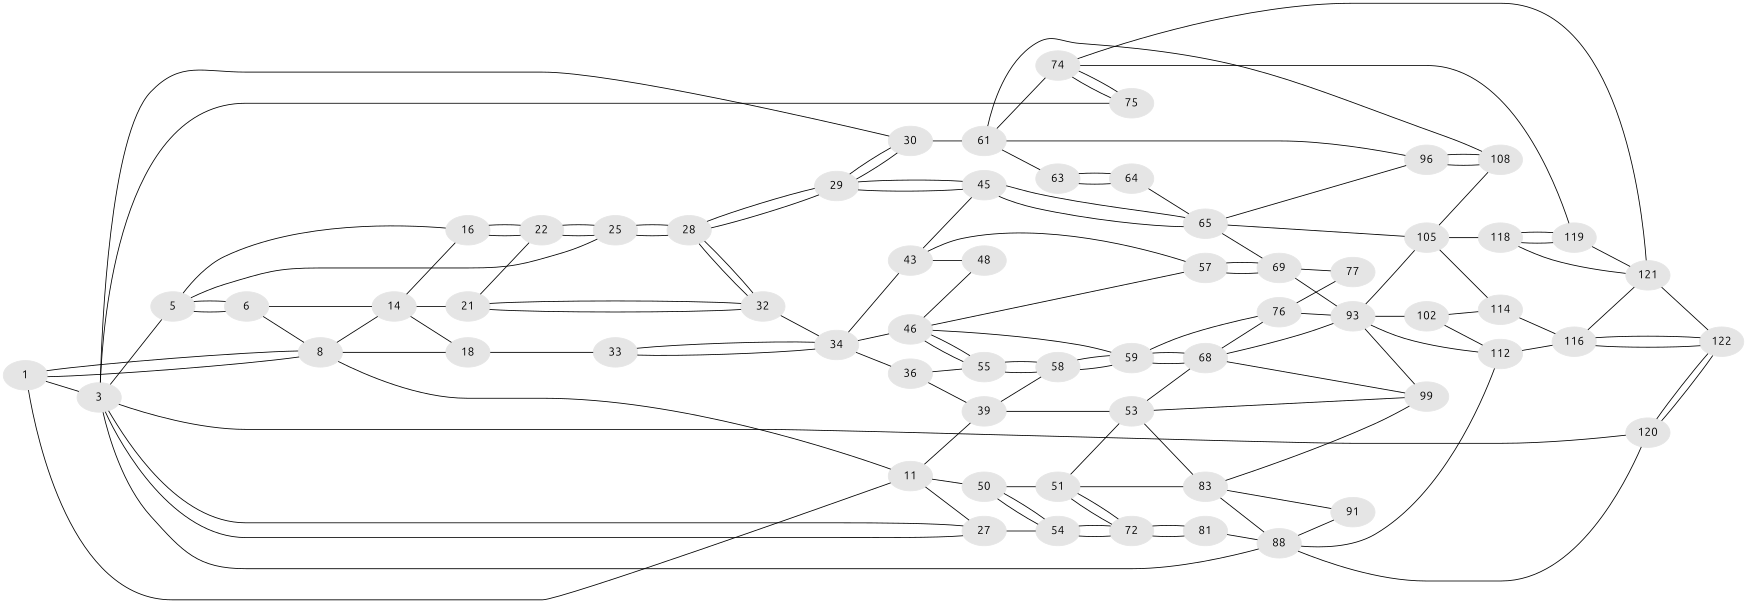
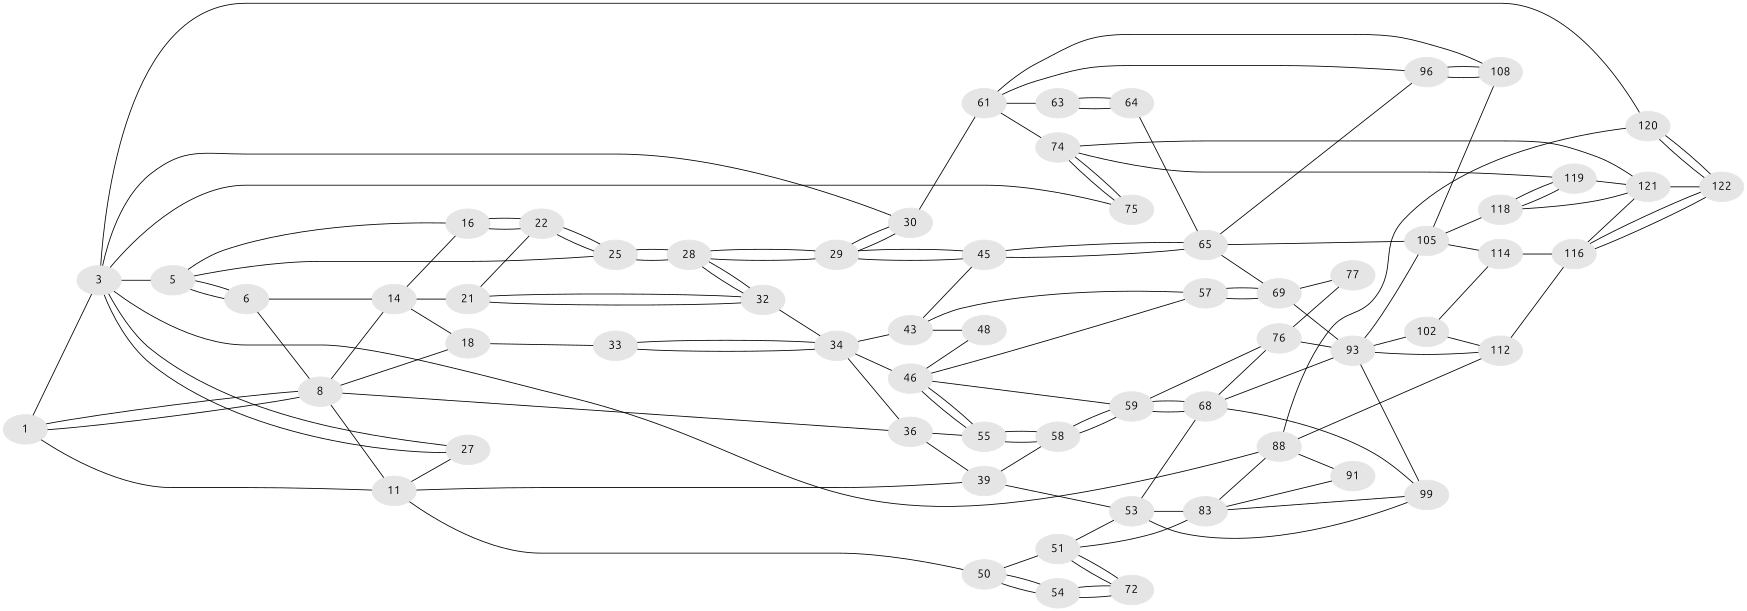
  graph {
    fontname=Ubuntu
    rankdir=LR
    node [color=gray90 fontname=Ubuntu style=filled]
    edge [fontname=Ubuntu]
    1 [super="+2"]
    3 [super="+4+87"]
    8 [super="+13+9"]
    11 [super="+12+26"]
    5 [super="+17"]
    27
    30 [super="+31"]
    75
    88 [super="+89+106"]
    120
    14 [super="+20+15"]
    18 [super="+19+23"]
    36 [super="+42"]
    39 [super="+40"]
    50
    6 [super="+7"]
    16
    25
    54
    61 [super="+62+73"]
    91
    112 [super="+115"]
    122
    22
    28
    21
    33
    55
    53 [super="+67"]
    58
    51 [super="+52"]
    32
    34 [super="+35+37"]
    29
    72
    45
    65 [super="+71"]
    63
    74
    96
    108
    43 [super="+44"]
    46 [super="+47"]
    48
    57
    59 [super="+60"]
    83 [super="+84"]
    68 [super="+78"]
    99 [super="+100"]
    69 [super="+70"]
    105 [super="+109"]
    76 [super="+80"]
-   81 [super="+82"]
    93 [super="+94+97"]
    77
    64 [super="+66"]
    119
    121 [super="+123"]
    114
    118
    102 [super="+113"]
    116 [super="+117"]
    1 -- 3
    1 -- 8
    1 -- 8
    1 -- 11
    3 -- 5
    3 -- 27
    3 -- 27
    3 -- 30
    3 -- 75 [weight=2]
    3 -- 88
    3 -- 120
    8 -- 11
    8 -- 14
    8 -- 18 [weight=2]
+   8 -- 36
    11 -- 27
    11 -- 39 [weight=2]
    11 -- 50
    5 -- 6
    5 -- 6
    5 -- 16
    5 -- 25
-   27 -- 54
    30 -- 61
    88 -- 120
    88 -- 91 [weight=2]
    88 -- 112
    120 -- 122
    120 -- 122
    14 -- 18
    14 -- 16
    14 -- 21
    18 -- 33 [weight=2]
    36 -- 39
    36 -- 55
    39 -- 53
    39 -- 58
    50 -- 54
    50 -- 54
    50 -- 51
    6 -- 8
    6 -- 14
    16 -- 22
    16 -- 22
    25 -- 28
    25 -- 28
    54 -- 72
    54 -- 72
    61 -- 63
    61 -- 74
    61 -- 96
    61 -- 108
    112 -- 116
    22 -- 25
    22 -- 25
    28 -- 32
    28 -- 32
    28 -- 29
    28 -- 29
    21 -- 22
    21 -- 32
    21 -- 32
    33 -- 34
    33 -- 34
    55 -- 58
    55 -- 58
    53 -- 83
    53 -- 68
    53 -- 99
    58 -- 59
    58 -- 59
    51 -- 53
    51 -- 72
    51 -- 72
    51 -- 83
    32 -- 34
    34 -- 36
    34 -- 43
    34 -- 46
    29 -- 30
    29 -- 30
    29 -- 45
    29 -- 45
-   72 -- 81
-   72 -- 81
    45 -- 65
    45 -- 65
    65 -- 96
    65 -- 69
    65 -- 105
    63 -- 64 [weight=2]
    63 -- 64
    74 -- 75
    74 -- 75
    74 -- 119
    74 -- 121
    96 -- 108
    96 -- 108
    43 -- 45
    43 -- 48 [weight=2]
    43 -- 57
    46 -- 55
    46 -- 55
    46 -- 48
    46 -- 57
    46 -- 59
    57 -- 69
    57 -- 69
    59 -- 68
    59 -- 68
    59 -- 76
    83 -- 88
    83 -- 91
    83 -- 99
    68 -- 99
    68 -- 76
    68 -- 93
    69 -- 93
    69 -- 77
    105 -- 108
    105 -- 114
    105 -- 118
    76 -- 93
    76 -- 77 [weight=2]
-   81 -- 88 [weight=2]
    93 -- 112
    93 -- 99
    93 -- 105
    93 -- 102 [weight=2]
    64 -- 65
    119 -- 121
    121 -- 122
    114 -- 116
    118 -- 119
    118 -- 119
    118 -- 121
    102 -- 112
    102 -- 114
    116 -- 122
    116 -- 122
    116 -- 121
  }
